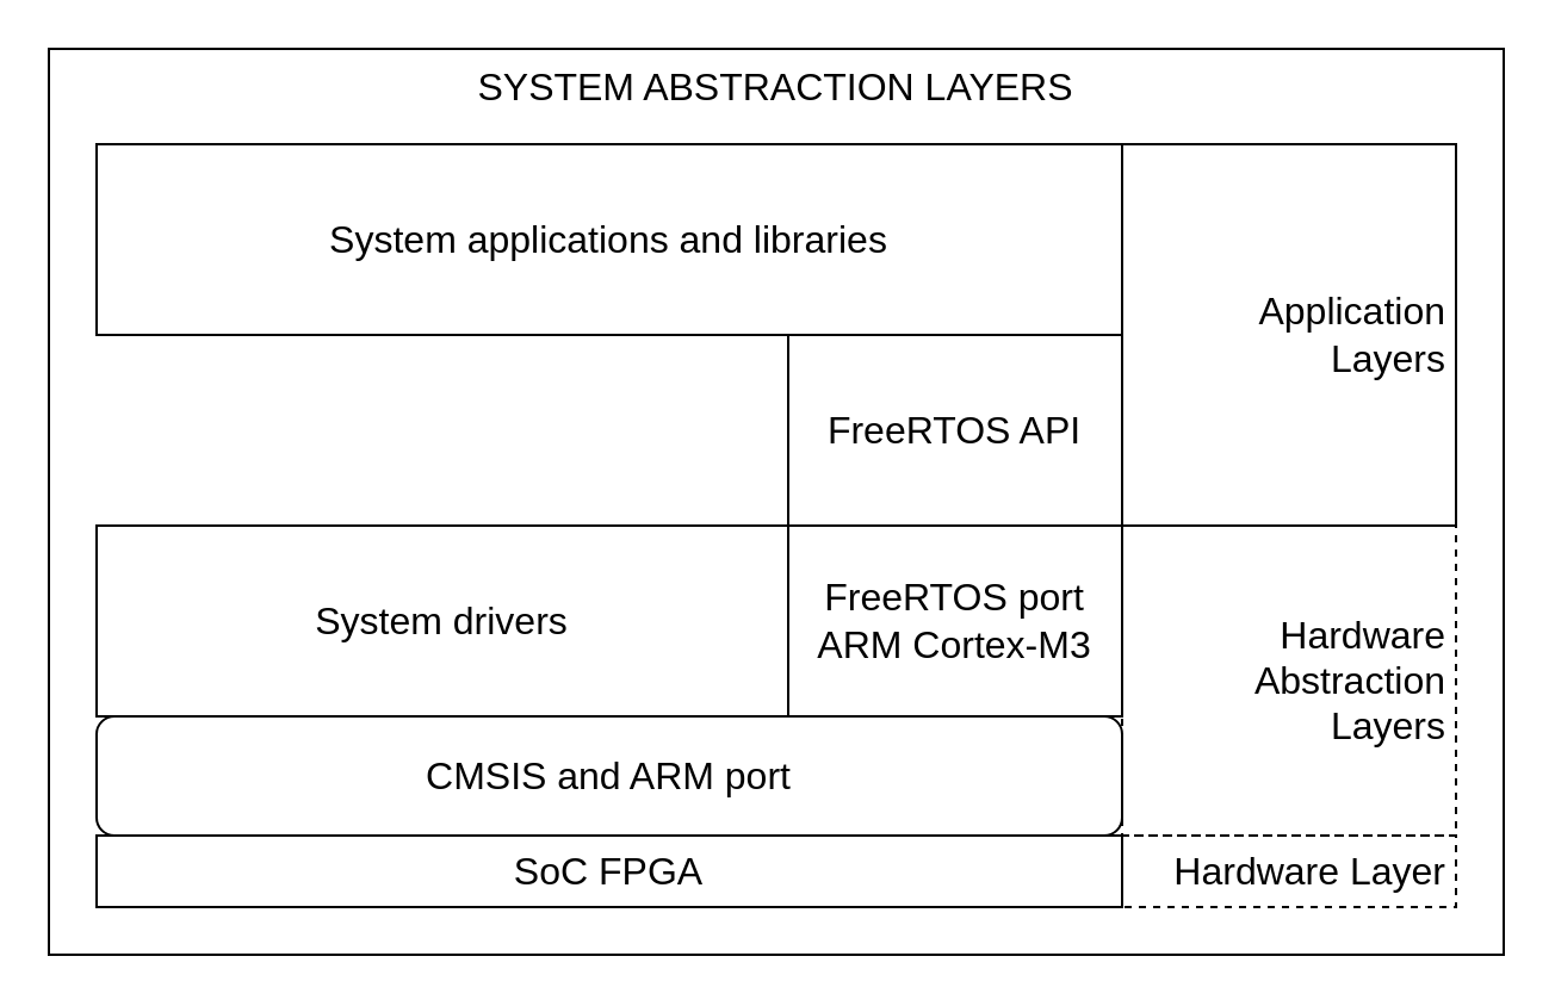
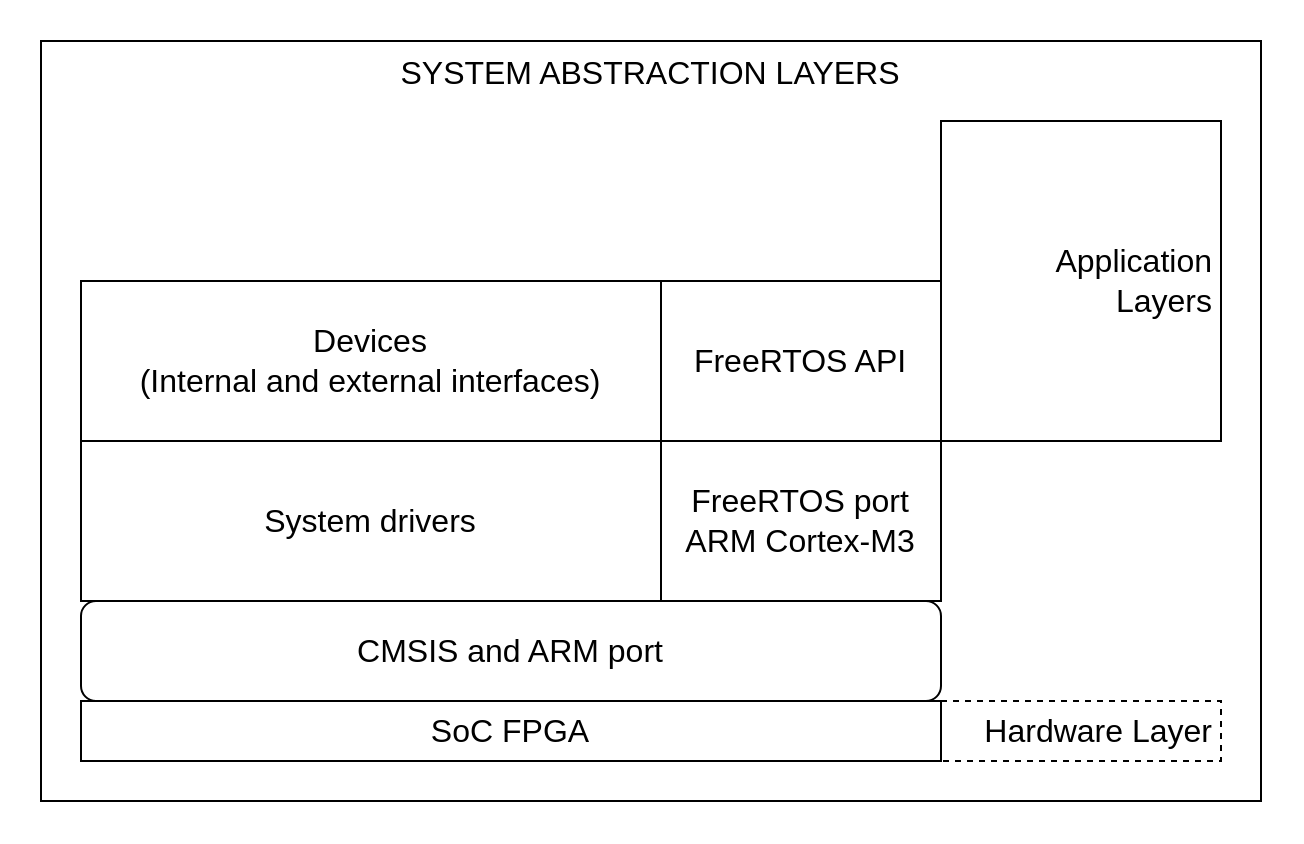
  <mxCell id="0" />
  <mxCell id="1" parent="0" />
  <mxCell id="2" value="SYSTEM ABSTRACTION LAYERS" style="rounded=0;whiteSpace=wrap;html=1;fillColor=none;fontSize=16;strokeWidth=1;perimeterSpacing=0;verticalAlign=top;align=center;" vertex="1" parent="1"><mxGeometry x="20" y="20" width="610" height="380" as="geometry" /></mxCell>
  <mxCell id="3" value="&lt;span style=&quot;&quot;&gt;CMSIS and ARM port&lt;/span&gt;" style="whiteSpace=wrap;html=1;fillColor=none;fontSize=16;strokeWidth=1;perimeterSpacing=0;verticalAlign=middle;align=center;rounded=1;" vertex="1" parent="1"><mxGeometry x="40" y="300" width="430" height="50" as="geometry" /></mxCell>
  <mxCell id="4" value="System drivers" style="rounded=0;whiteSpace=wrap;html=1;fillColor=none;fontSize=16;strokeWidth=1;perimeterSpacing=0;verticalAlign=middle;align=center;" vertex="1" parent="1"><mxGeometry x="40" y="220" width="290" height="80" as="geometry" /></mxCell>
+ <mxCell id="5" value="Devices&lt;br&gt;(Internal and external interfaces)" style="rounded=0;whiteSpace=wrap;html=1;fillColor=none;fontSize=16;strokeWidth=1;perimeterSpacing=0;verticalAlign=middle;align=center;" vertex="1" parent="1"><mxGeometry x="40" y="140" width="290" height="80" as="geometry" /></mxCell>
  <mxCell id="6" value="FreeRTOS port&lt;br&gt;ARM Cortex-M3" style="rounded=0;whiteSpace=wrap;html=1;fillColor=none;fontSize=16;strokeWidth=1;perimeterSpacing=0;verticalAlign=middle;align=center;" vertex="1" parent="1"><mxGeometry x="330" y="220" width="140" height="80" as="geometry" /></mxCell>
  <mxCell id="7" value="FreeRTOS API" style="rounded=0;whiteSpace=wrap;html=1;fillColor=none;fontSize=16;strokeWidth=1;perimeterSpacing=0;verticalAlign=middle;align=center;" vertex="1" parent="1"><mxGeometry x="330" y="140" width="140" height="80" as="geometry" /></mxCell>
- <mxCell id="8" value="System applications and libraries" style="rounded=0;whiteSpace=wrap;html=1;fillColor=none;fontSize=16;strokeWidth=1;perimeterSpacing=0;verticalAlign=middle;align=center;" vertex="1" parent="1"><mxGeometry x="40" y="60" width="430" height="80" as="geometry" /></mxCell>
  <mxCell id="9" value="SoC FPGA" style="rounded=0;whiteSpace=wrap;html=1;fillColor=none;fontSize=16;strokeWidth=1;perimeterSpacing=0;verticalAlign=middle;align=center;" vertex="1" parent="1"><mxGeometry x="40" y="350" width="430" height="30" as="geometry" /></mxCell>
  <mxCell id="10" value="Hardware Layer" style="rounded=0;whiteSpace=wrap;html=1;fillColor=none;fontSize=16;strokeWidth=1;perimeterSpacing=0;verticalAlign=middle;align=right;dashed=1;spacingRight=2;" vertex="1" parent="1"><mxGeometry x="470" y="350" width="140" height="30" as="geometry" /></mxCell>
- <mxCell id="11" value="Hardware&lt;br&gt;Abstraction&lt;br&gt;Layers" style="rounded=0;whiteSpace=wrap;html=1;fillColor=none;fontSize=16;strokeWidth=1;perimeterSpacing=0;verticalAlign=middle;align=right;dashed=1;spacingRight=2;" vertex="1" parent="1"><mxGeometry x="470" y="220" width="140" height="130" as="geometry" /></mxCell>
  <mxCell id="12" value="Application&lt;br&gt;Layers" style="rounded=0;whiteSpace=wrap;html=1;fillColor=none;fontSize=16;strokeWidth=1;perimeterSpacing=0;verticalAlign=middle;align=right;dashed=0;spacingLeft=0;spacingRight=2;" vertex="1" parent="1"><mxGeometry x="470" y="60" width="140" height="160" as="geometry" /></mxCell>
